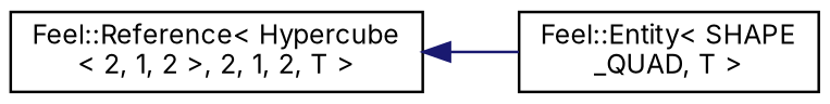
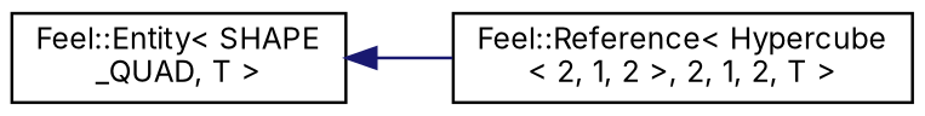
  digraph {
    rankdir=LR
    fontname=Inter
    node [color=black fillcolor=white fontname=Inter fontsize=10 shape=record style=filled]
    n1 [height=0.2 label="Feel::Reference\< Hypercube\l\< 2, 1, 2 \>, 2, 1, 2, T \>" width=0.4]
    n2 [height=0.2 label="Feel::Entity\< SHAPE\l_QUAD, T \>" width=0.4]
-   n1 -> n2 [color=midnightblue dir=back fontname=Inter fontsize=10 labelfontname=Helvetica labelfontsize=10 style=solid]
+   n2 -> n1 [color=midnightblue dir=back fontname=Inter fontsize=10 labelfontname=Helvetica labelfontsize=10 style=solid]
  }
